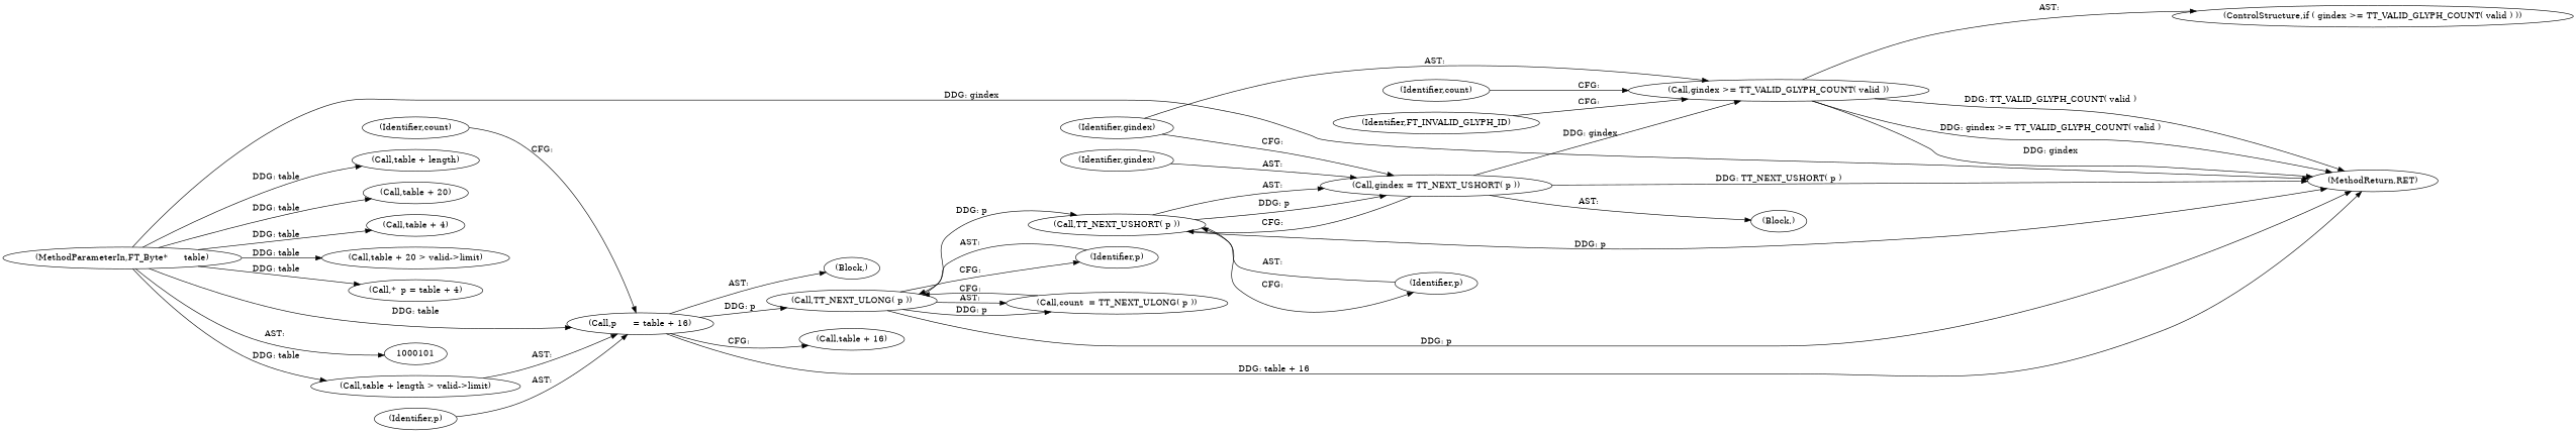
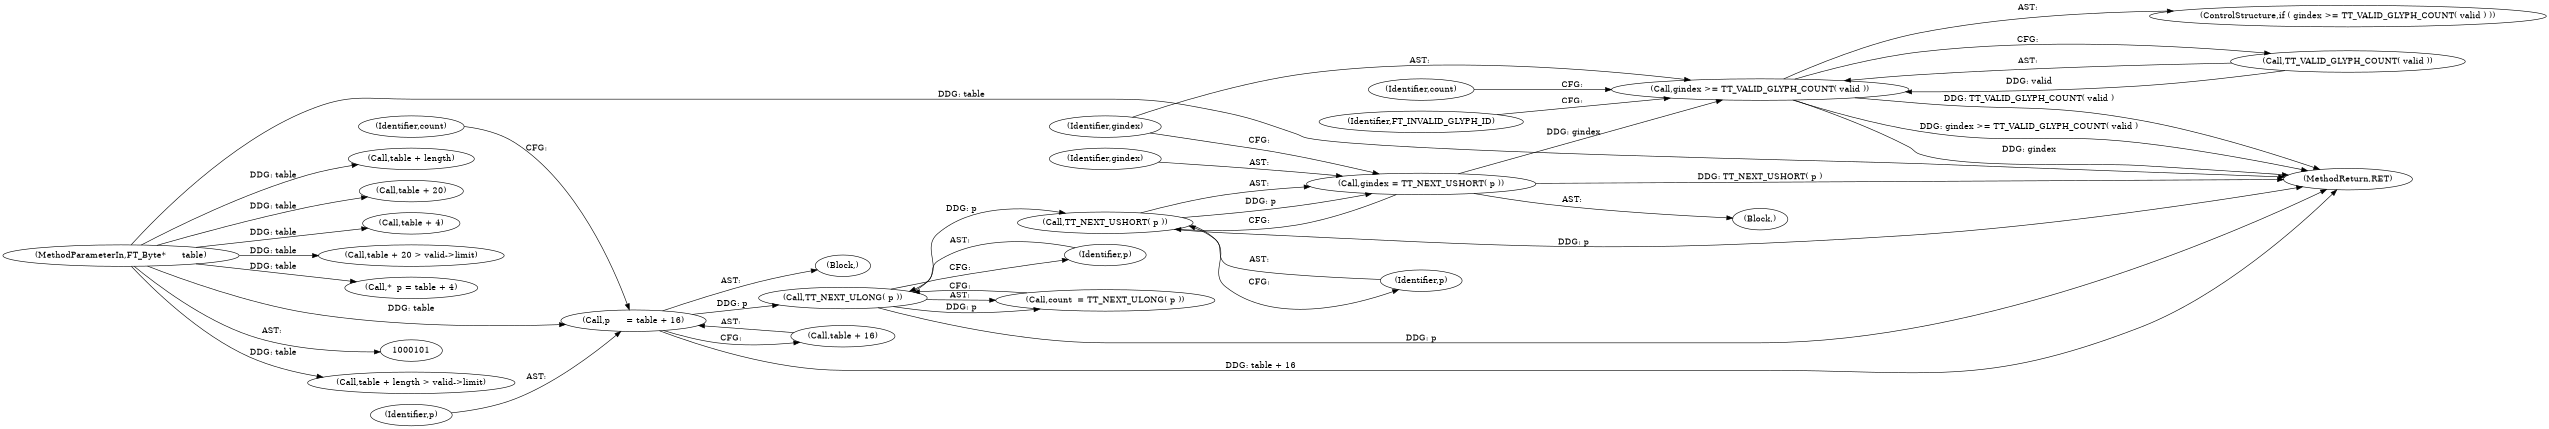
  digraph {
    rankdir=LR
    n1 [label="(Call,TT_NEXT_USHORT( p ))"]
    n2 [label="(Call,gindex = TT_NEXT_USHORT( p ))"]
    n3 [label="(Identifier,p)"]
    n4 [label="(MethodReturn,RET)"]
    n5 [label="(Call,gindex >= TT_VALID_GLYPH_COUNT( valid ))"]
    n6 [label="(Block,)"]
    n7 [label="(Call,TT_NEXT_ULONG( p ))"]
    n8 [label="(Identifier,p)"]
    n9 [label="(Call,count  = TT_NEXT_ULONG( p ))"]
    n10 [label="(Call,p      = table + 16)"]
    n11 [label="(Block,)"]
    n12 [label="(Call,table + 16)"]
    n13 [label="(MethodParameterIn,FT_Byte*      table)"]
    n14 [label="(Call,table + length)"]
    n15 [label="(Call,table + 20)"]
    n16 [label="(Call,table + 4)"]
    n17 [label="(Call,table + 20 > valid->limit)"]
    n18 [label="(Call,*  p = table + 4)"]
    n19 [label="(Call,table + length > valid->limit)"]
    1000101
    n21 [label="(ControlStructure,if ( gindex >= TT_VALID_GLYPH_COUNT( valid ) ))"]
+   n22 [label="(Call,TT_VALID_GLYPH_COUNT( valid ))"]
    n23 [label="(Identifier,p)"]
    n24 [label="(Identifier,count)"]
    n25 [label="(Identifier,gindex)"]
    n26 [label="(Identifier,FT_INVALID_GLYPH_ID)"]
    n27 [label="(Identifier,gindex)"]
    n28 [label="(Identifier,count)"]
    n1 -> n2 [label="AST: "]
    n1 -> n2 [label="DDG: p"]
    n1 -> n3 [label="CFG: "]
    n1 -> n4 [label="DDG: p"]
    n2 -> n1 [label="CFG: "]
    n2 -> n4 [label="DDG: TT_NEXT_USHORT( p )"]
    n2 -> n5 [label="DDG: gindex"]
    n2 -> n6 [label="AST: "]
    n3 -> n1 [label="AST: "]
    n5 -> n4 [label="DDG: TT_VALID_GLYPH_COUNT( valid )"]
    n5 -> n4 [label="DDG: gindex >= TT_VALID_GLYPH_COUNT( valid )"]
    n5 -> n4 [label="DDG: gindex"]
    n5 -> n21 [label="AST: "]
+   n5 -> n22 [label="CFG: "]
    n7 -> n1 [label="DDG: p"]
    n7 -> n4 [label="DDG: p"]
    n7 -> n8 [label="CFG: "]
    n7 -> n9 [label="AST: "]
    n7 -> n9 [label="DDG: p"]
    n8 -> n7 [label="AST: "]
    n9 -> n7 [label="CFG: "]
    n10 -> n4 [label="DDG: table + 16"]
    n10 -> n7 [label="DDG: p"]
    n10 -> n11 [label="AST: "]
    n10 -> n12 [label="CFG: "]
-   n19 -> n10 [label="AST: "]
-   n13 -> n4 [label="DDG: gindex"]
+   n12 -> n10 [label="AST: "]
+   n13 -> n4 [label="DDG: table"]
    n13 -> n10 [label="DDG: table"]
    n13 -> n14 [label="DDG: table"]
    n13 -> n15 [label="DDG: table"]
    n13 -> n16 [label="DDG: table"]
    n13 -> n17 [label="DDG: table"]
    n13 -> n18 [label="DDG: table"]
    n13 -> n19 [label="DDG: table"]
    n13 -> 1000101 [label="AST: "]
+   n22 -> n5 [label="AST: "]
+   n22 -> n5 [label="DDG: valid"]
    n23 -> n10 [label="AST: "]
    n24 -> n10 [label="CFG: "]
    n25 -> n2 [label="AST: "]
    n26 -> n5 [label="CFG: "]
    n27 -> n2 [label="CFG: "]
    n27 -> n5 [label="AST: "]
    n28 -> n5 [label="CFG: "]
  }
